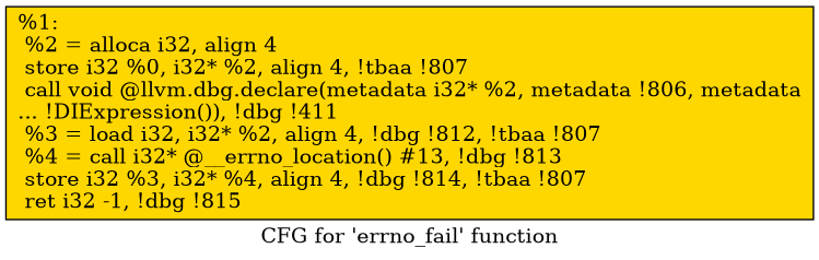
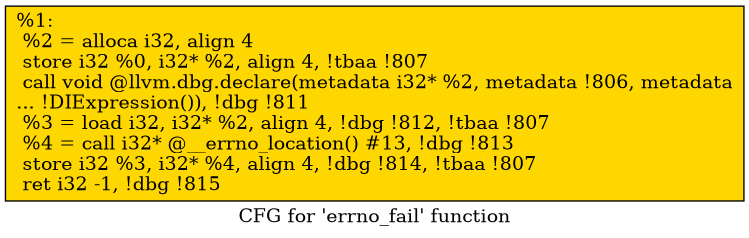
  digraph {
    label="CFG for 'errno_fail' function"
-   n1 [label="{%1:\l  %2 = alloca i32, align 4\l  store i32 %0, i32* %2, align 4, !tbaa !807\l  call void @llvm.dbg.declare(metadata i32* %2, metadata !806, metadata\l... !DIExpression()), !dbg !411\l  %3 = load i32, i32* %2, align 4, !dbg !812, !tbaa !807\l  %4 = call i32* @__errno_location() #13, !dbg !813\l  store i32 %3, i32* %4, align 4, !dbg !814, !tbaa !807\l  ret i32 -1, !dbg !815\l}" shape=record style=filled fillcolor=gold]
+   n1 [label="{%1:\l  %2 = alloca i32, align 4\l  store i32 %0, i32* %2, align 4, !tbaa !807\l  call void @llvm.dbg.declare(metadata i32* %2, metadata !806, metadata\l... !DIExpression()), !dbg !811\l  %3 = load i32, i32* %2, align 4, !dbg !812, !tbaa !807\l  %4 = call i32* @__errno_location() #13, !dbg !813\l  store i32 %3, i32* %4, align 4, !dbg !814, !tbaa !807\l  ret i32 -1, !dbg !815\l}" shape=record style=filled fillcolor=gold]
  }
